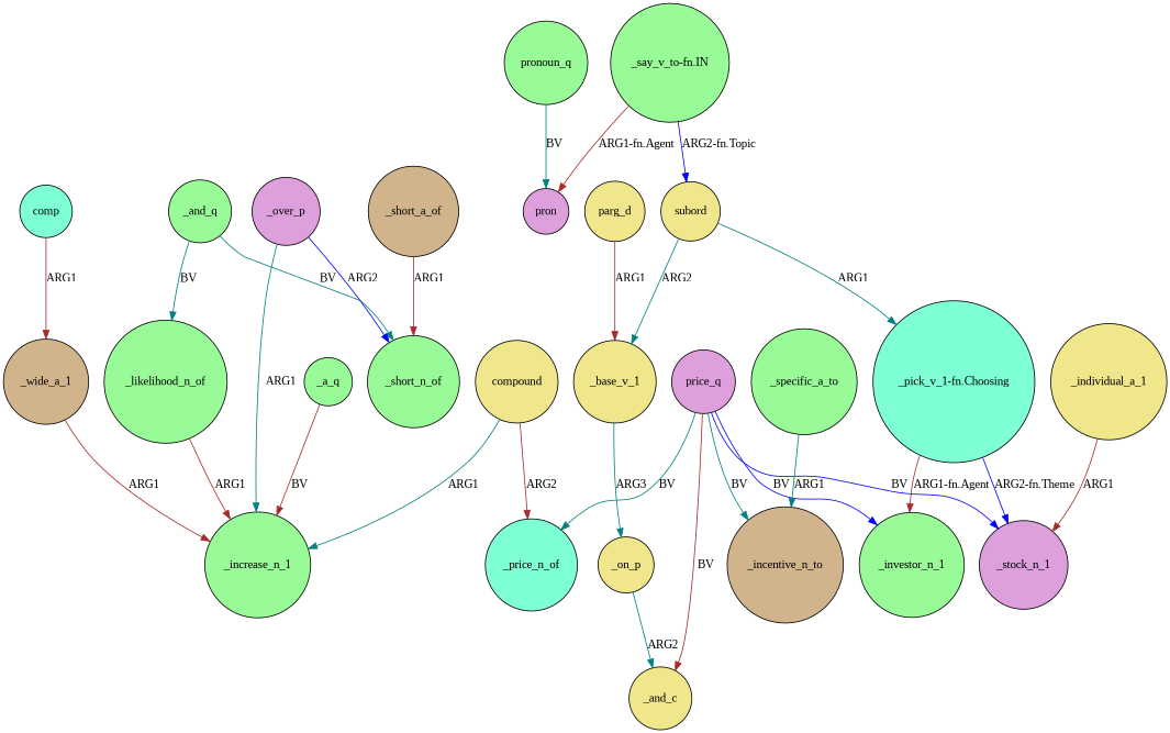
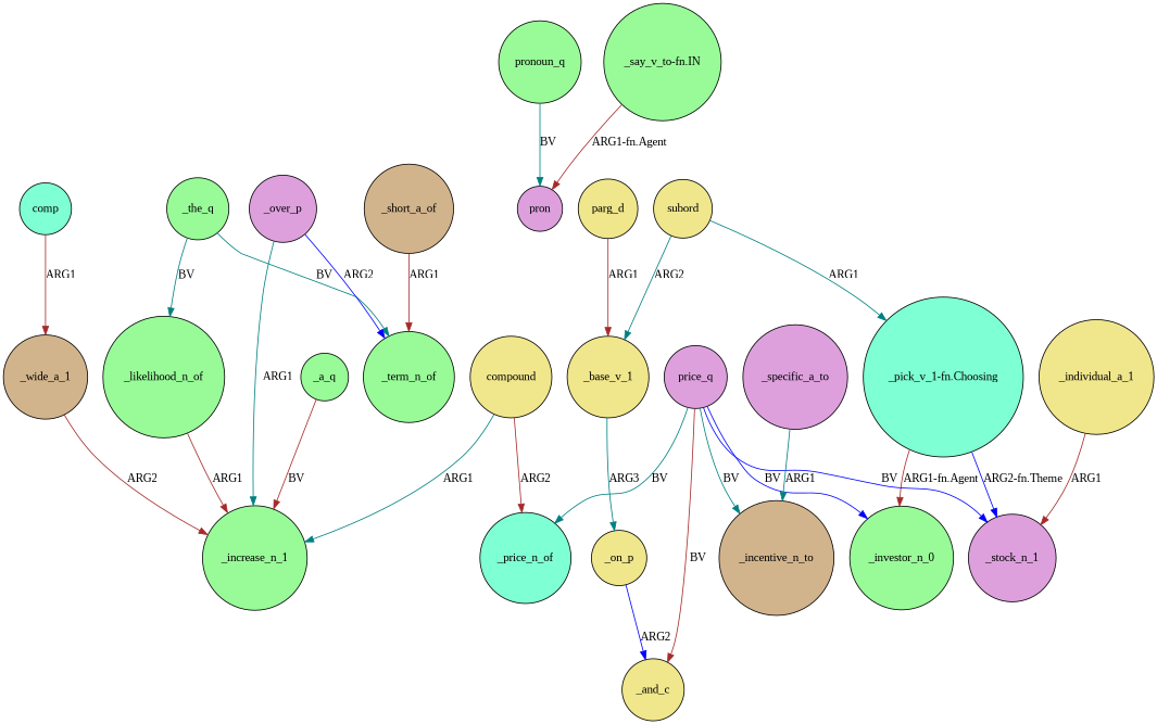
  digraph {
    fontname="Liberation Serif"
    node [fillcolor=palegreen fontname="Liberation Serif" shape=circle style=filled]
    edge [color=teal fontname="Liberation Serif"]
    subord [fillcolor=khaki]
    _base_v_1 [fillcolor=khaki]
    "_pick_v_1-fn.Choosing" [fillcolor=aquamarine]
    _on_p [fillcolor=khaki]
-   _investor_n_1
+   _investor_n_1 [label=_investor_n_0]
    _stock_n_1 [fillcolor=plum]
    _and_c [fillcolor=khaki]
-   _the_q [label=_and_q]
+   _the_q
    _likelihood_n_of
-   _term_n_of [label=_short_n_of]
+   _term_n_of
    _increase_n_1
    compound [fillcolor=khaki]
    _price_n_of [fillcolor=aquamarine]
    _a_q
    n15 [fillcolor=plum label=price_q]
    _incentive_n_to [fillcolor=tan]
    _individual_a_1 [fillcolor=khaki]
    _short_a_of [fillcolor=tan]
    _over_p [fillcolor=plum]
-   _specific_a_to
+   _specific_a_to [fillcolor=plum]
    pron [fillcolor=plum]
    pronoun_q
    _wide_a_1 [fillcolor=tan]
    "_say_v_to-fn.IN"
    comp [fillcolor=aquamarine]
    parg_d [fillcolor=khaki]
    subord -> _base_v_1 [label=ARG2]
    subord -> "_pick_v_1-fn.Choosing" [label=ARG1]
    _base_v_1 -> _on_p [label=ARG3]
    "_pick_v_1-fn.Choosing" -> _investor_n_1 [color=brown label="ARG1-fn.Agent"]
    "_pick_v_1-fn.Choosing" -> _stock_n_1 [color=blue label="ARG2-fn.Theme"]
-   _on_p -> _and_c [label=ARG2]
+   _on_p -> _and_c [color=blue label=ARG2]
    _the_q -> _likelihood_n_of [label=BV]
    _the_q -> _term_n_of [label=BV]
    _likelihood_n_of -> _increase_n_1 [color=brown label=ARG1]
    compound -> _increase_n_1 [label=ARG1]
    compound -> _price_n_of [color=brown label=ARG2]
    _a_q -> _increase_n_1 [color=brown label=BV]
    n15 -> _investor_n_1 [color=blue label=BV]
    n15 -> _stock_n_1 [color=blue label=BV]
    n15 -> _and_c [color=brown label=BV]
    n15 -> _price_n_of [label=BV]
    n15 -> _incentive_n_to [label=BV]
    _individual_a_1 -> _stock_n_1 [color=brown label=ARG1]
    _short_a_of -> _term_n_of [color=brown label=ARG1]
    _over_p -> _term_n_of [color=blue label=ARG2]
    _over_p -> _increase_n_1 [label=ARG1]
    _specific_a_to -> _incentive_n_to [label=ARG1]
    pronoun_q -> pron [label=BV]
-   _wide_a_1 -> _increase_n_1 [color=brown label=ARG1]
-   "_say_v_to-fn.IN" -> subord [color=blue label="ARG2-fn.Topic"]
+   _wide_a_1 -> _increase_n_1 [color=brown label=ARG2]
    "_say_v_to-fn.IN" -> pron [color=brown label="ARG1-fn.Agent"]
    comp -> _wide_a_1 [color=brown label=ARG1]
    parg_d -> _base_v_1 [color=brown label=ARG1]
  }
